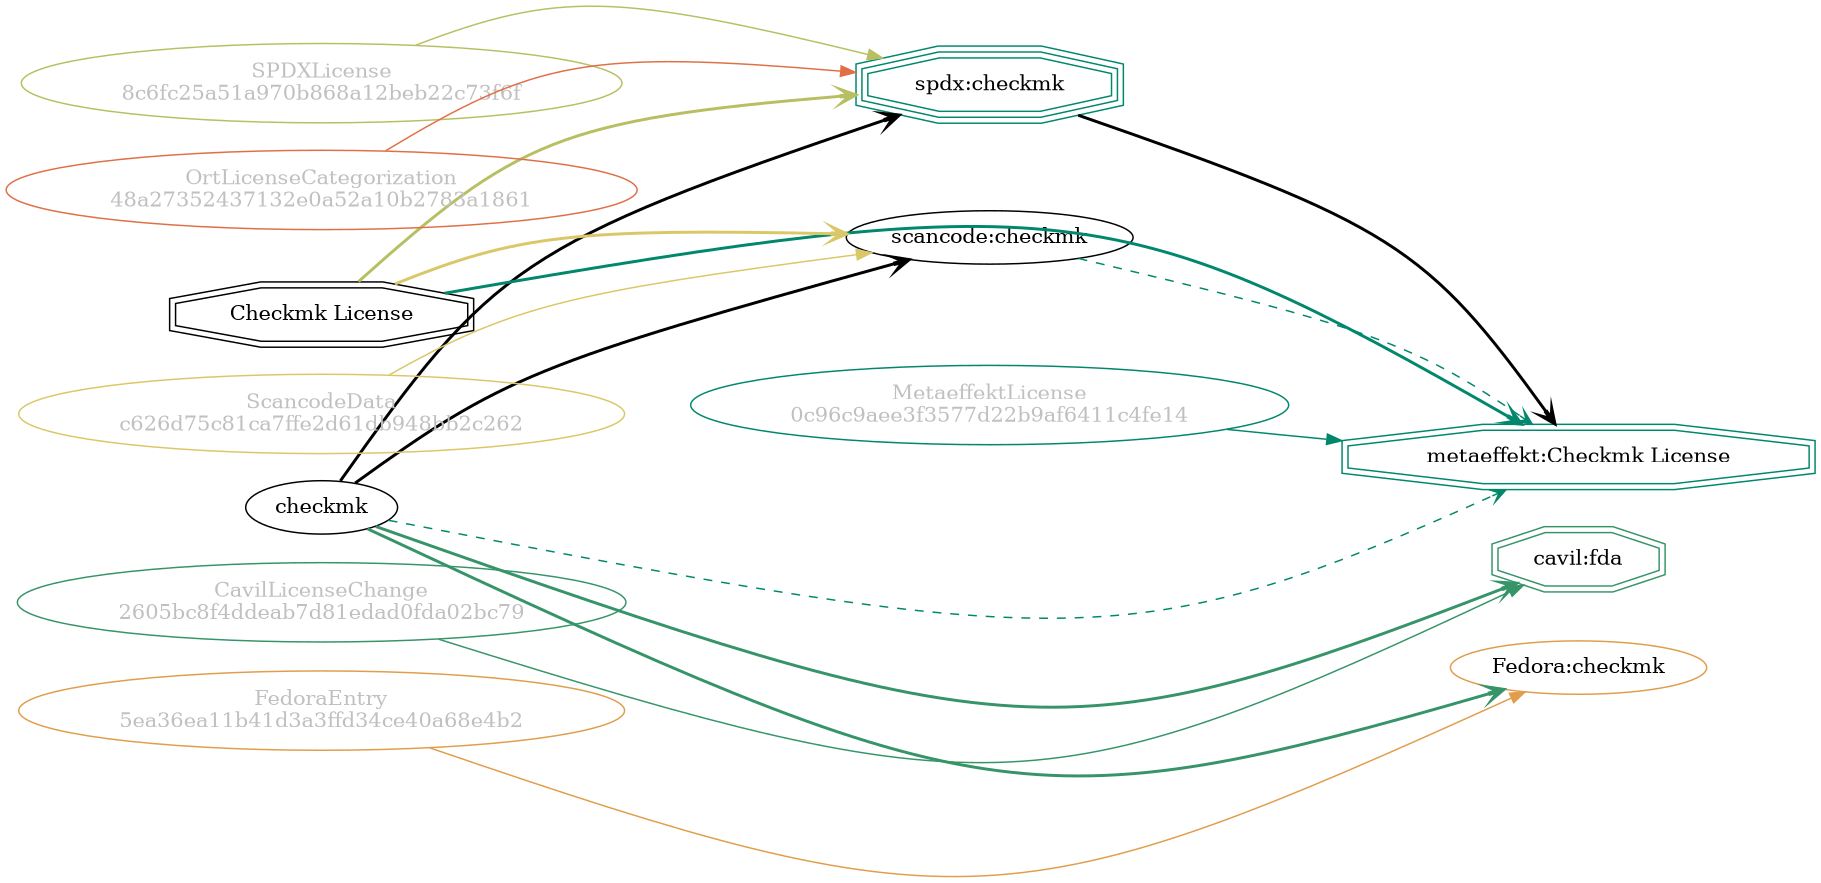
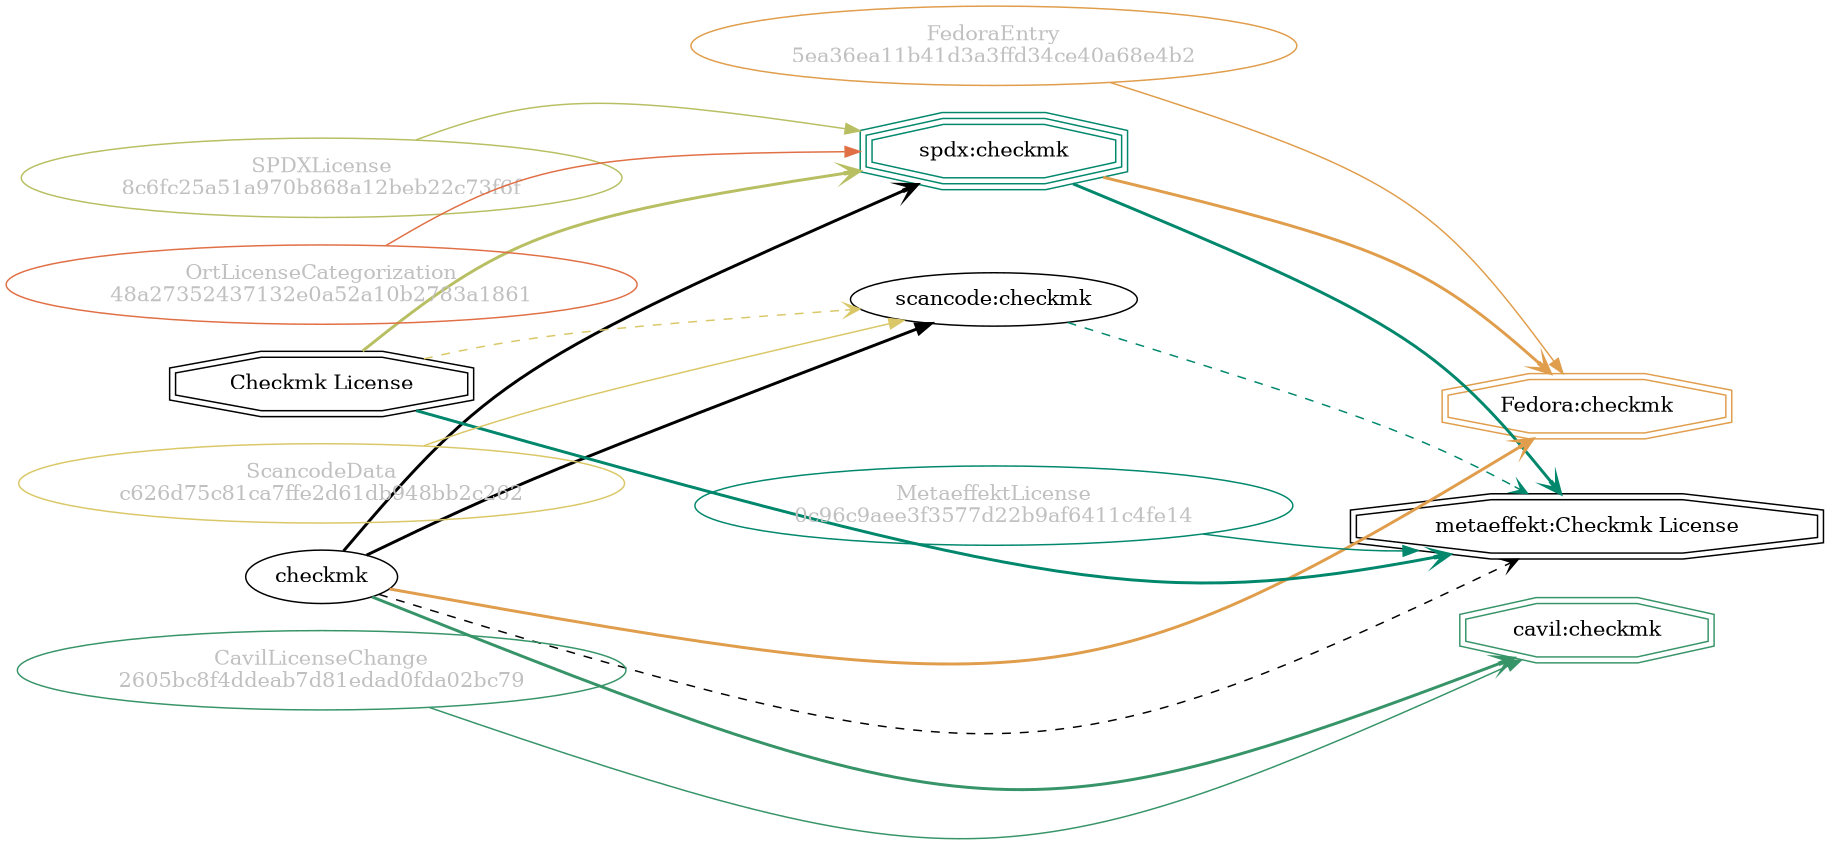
  strict digraph {
    rankdir=LR
    splines=curved
    node [shape=ellipse]
    edge [color="#00876c" weight=0.7 arrowhead=vee style=bold]
    n1 [color="#b8bf62" fillcolor="beige;1" fontcolor=gray label="SPDXLicense\n8c6fc25a51a970b868a12beb22c73f6f"]
    n2 [color="#00876c" label="spdx:checkmk" shape=tripleoctagon]
-   n3 [color="#e09d4b" label="Fedora:checkmk"]
-   n4 [color="#00876c" label="metaeffekt:Checkmk License" shape=doubleoctagon]
+   n3 [color="#e09d4b" label="Fedora:checkmk" shape=doubleoctagon]
+   n4 [color=black label="metaeffekt:Checkmk License" shape=doubleoctagon]
    n5 [label=checkmk]
    n6 [label="scancode:checkmk"]
-   n7 [color="#379469" label="cavil:fda" shape=doubleoctagon]
+   n7 [color="#379469" label="cavil:checkmk" shape=doubleoctagon]
    n8 [label="Checkmk License" shape=doubleoctagon]
    n9 [color="#e09d4b" fillcolor="beige;1" fontcolor=gray label="FedoraEntry\n5ea36ea11b41d3a3ffd34ce40a68e4b2"]
    n10 [color="#dac767" fillcolor="beige;1" fontcolor=gray label="ScancodeData\nc626d75c81ca7ffe2d61db948bb2c262"]
    n11 [color="#e06f45" fillcolor="beige;1" fontcolor=gray label="OrtLicenseCategorization\n48a27352437132e0a52a10b2783a1861"]
    n12 [color="#379469" fillcolor="beige;1" fontcolor=gray label="CavilLicenseChange\n2605bc8f4ddeab7d81edad0fda02bc79"]
    n13 [color="#00876c" fillcolor="beige;1" fontcolor=gray label="MetaeffektLicense\n0c96c9aee3f3577d22b9af6411c4fe14"]
    n1 -> n2 [color="#b8bf62" weight=0.5 arrowhead="" style=""]
-   n2 -> n4 [color=black]
+   n2 -> n3 [color="#e09d4b"]
+   n2 -> n4
    n5 -> n2 [color=""]
-   n5 -> n3 [color="#379469"]
-   n5 -> n4 [style=dashed weight=0.5]
-   n5 -> n6 [color=""]
+   n5 -> n3 [color="#e09d4b"]
+   n5 -> n4 [color=black style=dashed weight=0.5]
+   n5 -> n6 [arrowhead=normal color=""]
    n5 -> n7 [color="#379469"]
    n6 -> n4 [style=dashed weight=0.5]
    n8 -> n2 [color="#b8bf62"]
    n8 -> n4
-   n8 -> n6 [color="#dac767"]
+   n8 -> n6 [color="#dac767" style=dashed]
    n9 -> n3 [color="#e09d4b" weight=0.5 arrowhead="" style=""]
    n10 -> n6 [color="#dac767" weight=0.5 arrowhead="" style=""]
    n11 -> n2 [color="#e06f45" weight=0.5 arrowhead="" style=""]
    n12 -> n7 [color="#379469" weight=0.5 arrowhead="" style=""]
    n13 -> n4 [weight=0.5 arrowhead="" style=""]
  }
